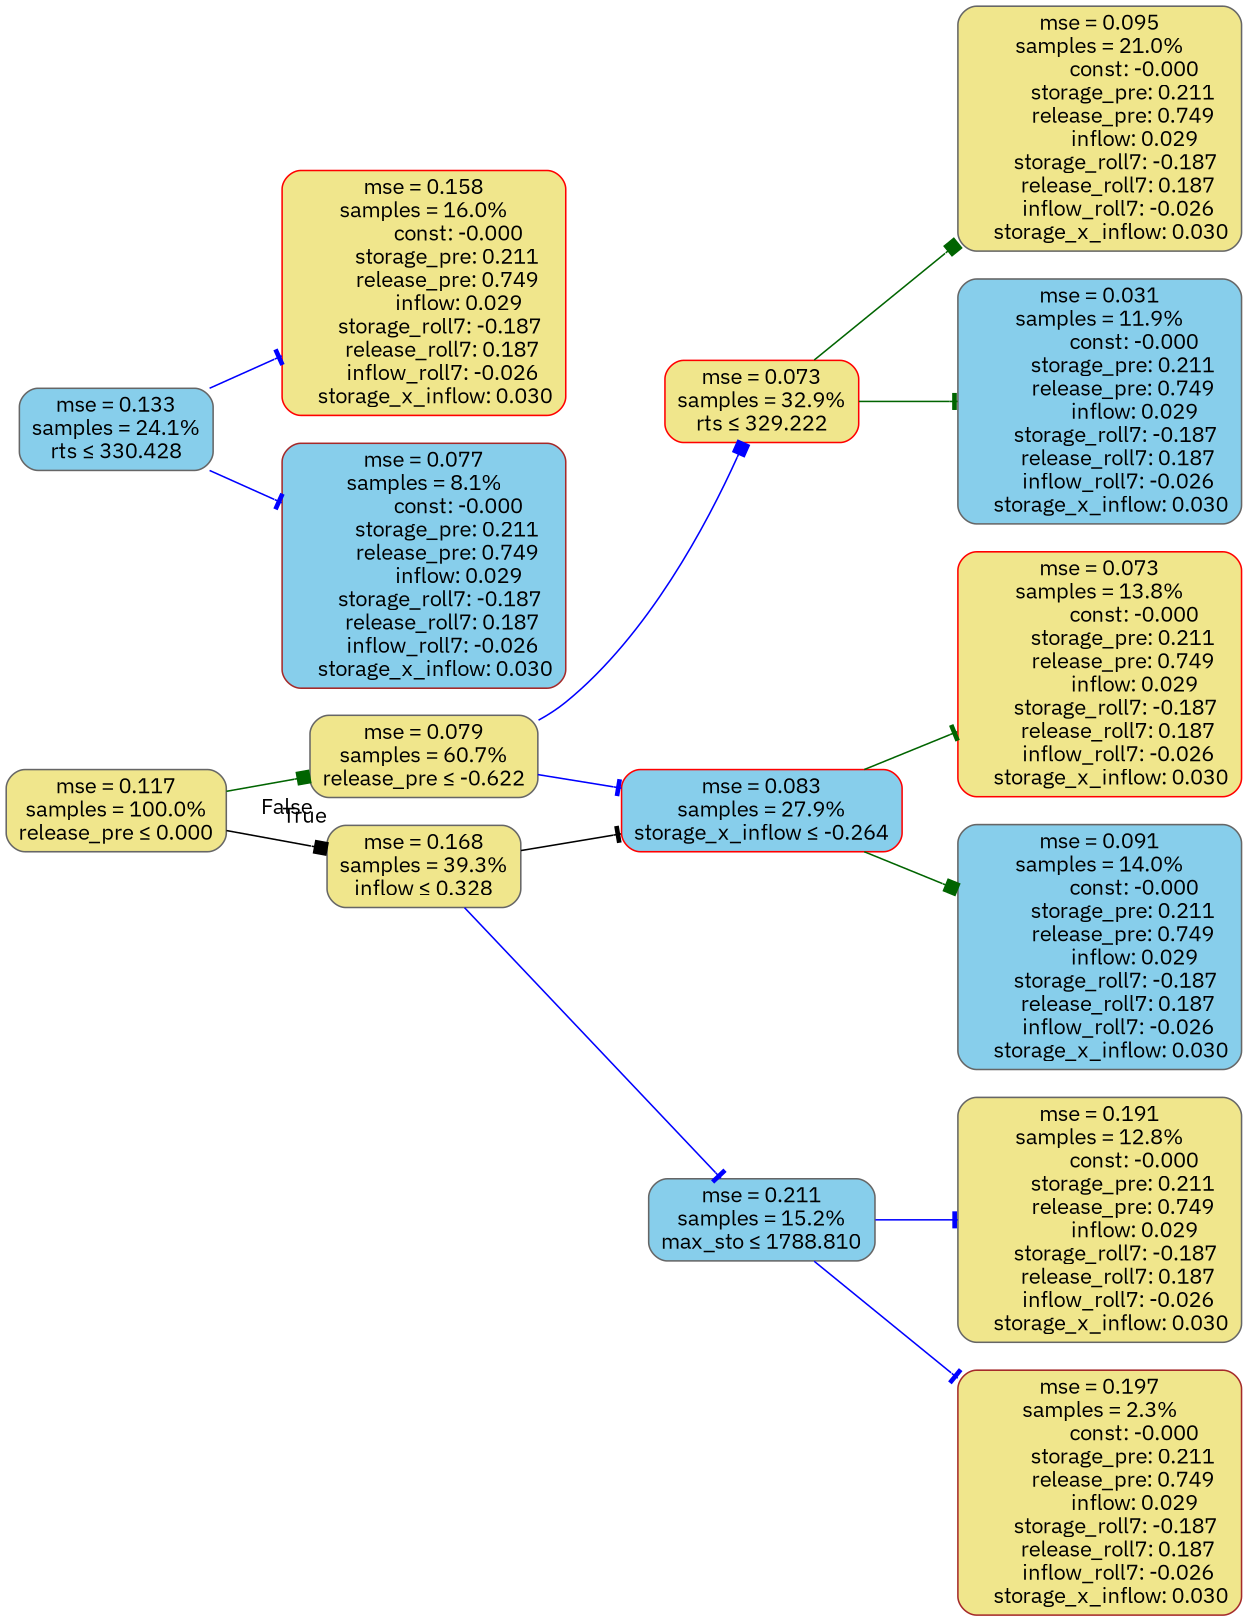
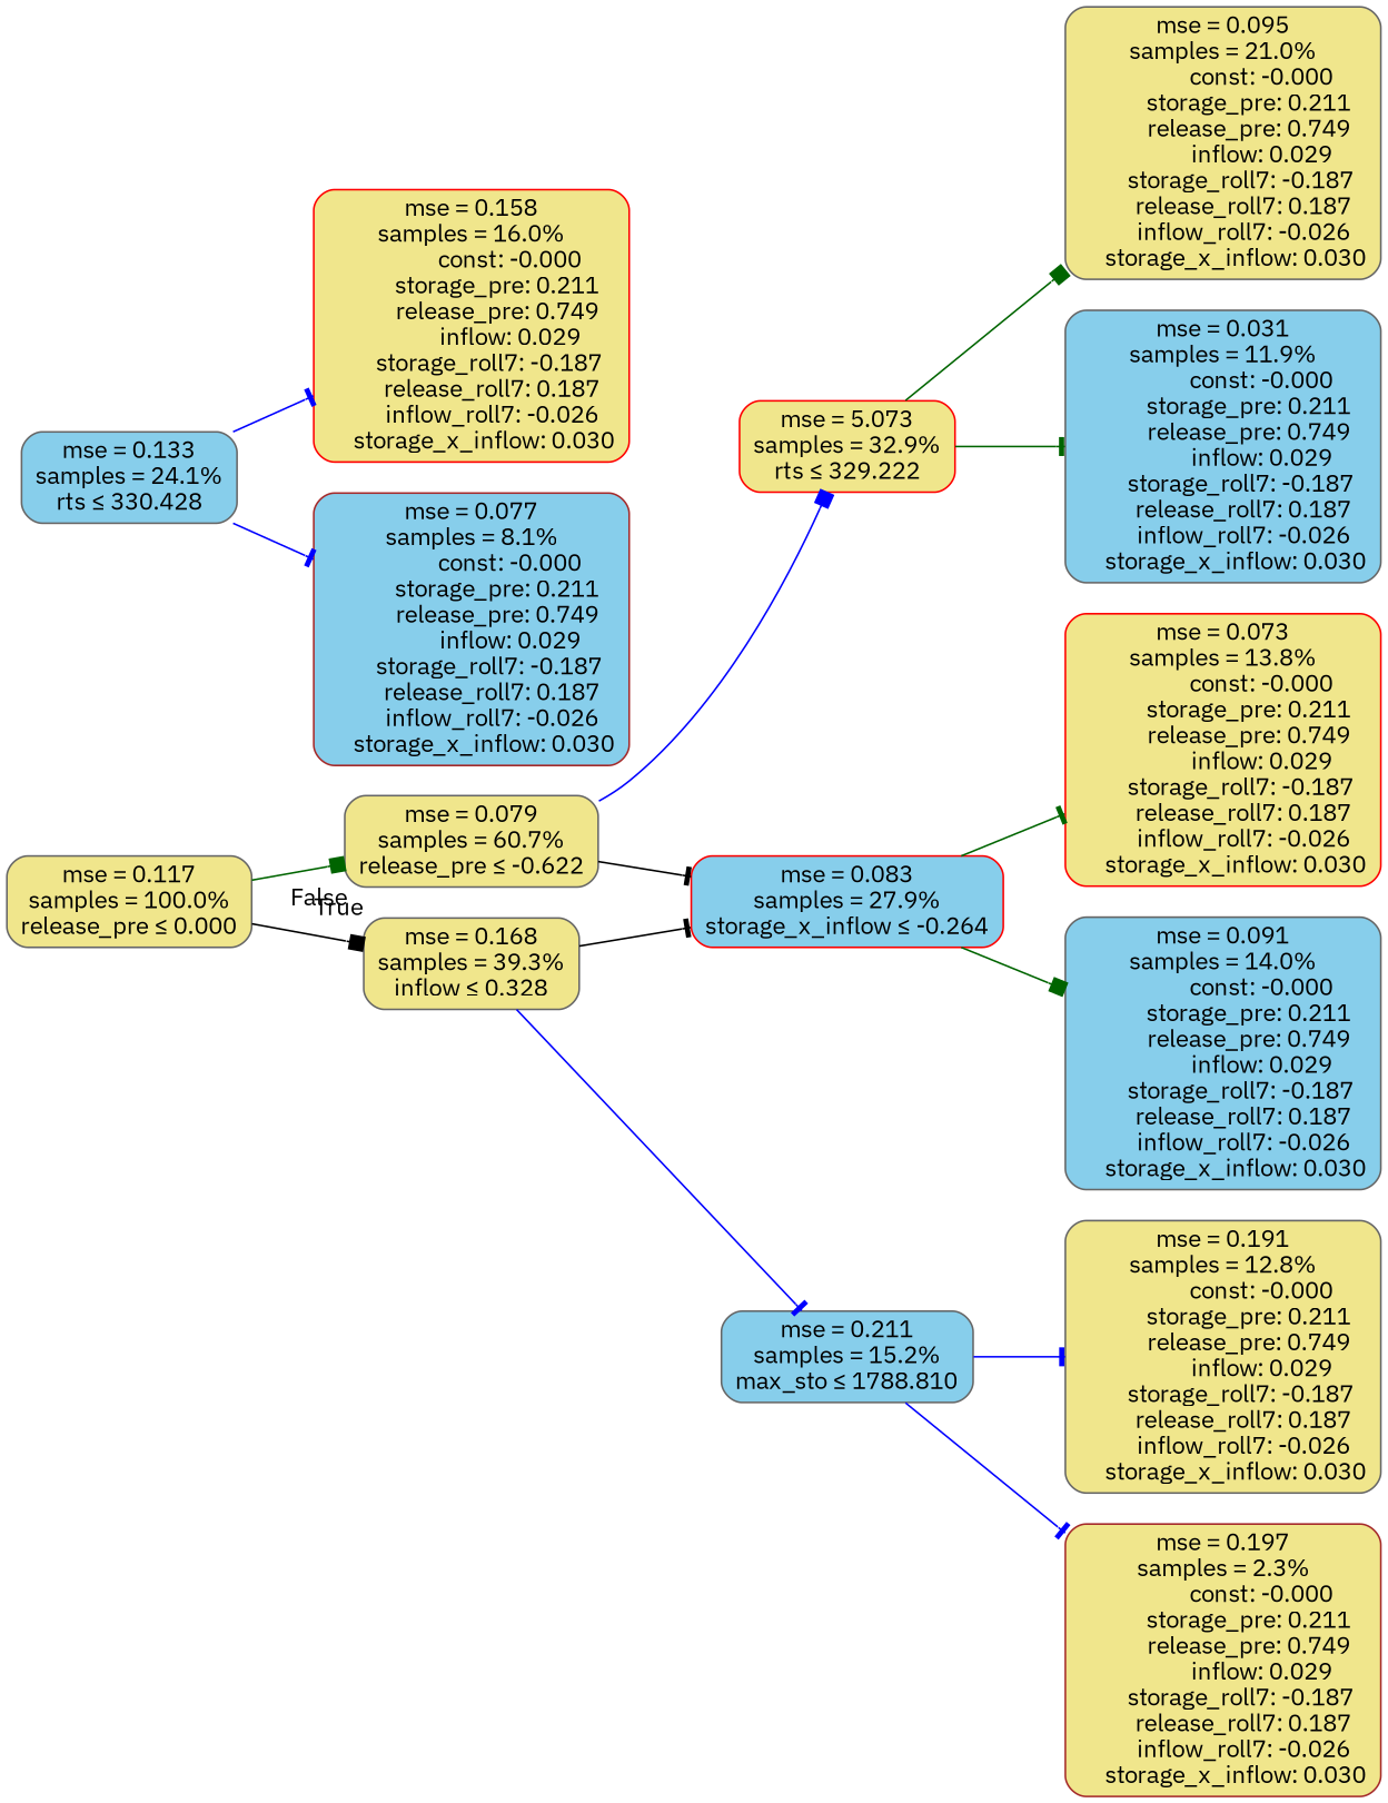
  digraph {
    fontname="IBM Plex Sans"
    rankdir=LR
    node [color=gray40 fillcolor=khaki fontname="IBM Plex Sans" shape=rectangle style="filled, rounded"]
    edge [arrowhead=tee color=blue fontname="IBM Plex Sans"]
    n1 [label="mse = 0.117\nsamples = 100.0%\nrelease_pre &le; 0.000"]
    n2 [label="mse = 0.079\nsamples = 60.7%\nrelease_pre &le; -0.622"]
    n3 [label="mse = 0.168\nsamples = 39.3%\ninflow &le; 0.328"]
    n4 [color=red fillcolor=skyblue label="mse = 0.083\nsamples = 27.9%\nstorage_x_inflow &le; -0.264"]
-   n5 [color=red label="mse = 0.073\nsamples = 32.9%\nrts &le; 329.222"]
+   n5 [color=red label="mse = 5.073\nsamples = 32.9%\nrts &le; 329.222"]
    n6 [fillcolor=skyblue label="mse = 0.211\nsamples = 15.2%\nmax_sto &le; 1788.810"]
    n7 [color=red label="mse = 0.073\nsamples = 13.8%\n               const: -0.000\n          storage_pre: 0.211\n          release_pre: 0.749\n               inflow: 0.029\n       storage_roll7: -0.187\n        release_roll7: 0.187\n        inflow_roll7: -0.026\n     storage_x_inflow: 0.030"]
    n8 [fillcolor=skyblue label="mse = 0.091\nsamples = 14.0%\n               const: -0.000\n          storage_pre: 0.211\n          release_pre: 0.749\n               inflow: 0.029\n       storage_roll7: -0.187\n        release_roll7: 0.187\n        inflow_roll7: -0.026\n     storage_x_inflow: 0.030"]
    n9 [label="mse = 0.095\nsamples = 21.0%\n               const: -0.000\n          storage_pre: 0.211\n          release_pre: 0.749\n               inflow: 0.029\n       storage_roll7: -0.187\n        release_roll7: 0.187\n        inflow_roll7: -0.026\n     storage_x_inflow: 0.030"]
    n10 [fillcolor=skyblue label="mse = 0.031\nsamples = 11.9%\n               const: -0.000\n          storage_pre: 0.211\n          release_pre: 0.749\n               inflow: 0.029\n       storage_roll7: -0.187\n        release_roll7: 0.187\n        inflow_roll7: -0.026\n     storage_x_inflow: 0.030"]
    n11 [fillcolor=skyblue label="mse = 0.133\nsamples = 24.1%\nrts &le; 330.428"]
    n12 [color=red label="mse = 0.158\nsamples = 16.0%\n               const: -0.000\n          storage_pre: 0.211\n          release_pre: 0.749\n               inflow: 0.029\n       storage_roll7: -0.187\n        release_roll7: 0.187\n        inflow_roll7: -0.026\n     storage_x_inflow: 0.030"]
    n13 [color=brown fillcolor=skyblue label="mse = 0.077\nsamples = 8.1%\n               const: -0.000\n          storage_pre: 0.211\n          release_pre: 0.749\n               inflow: 0.029\n       storage_roll7: -0.187\n        release_roll7: 0.187\n        inflow_roll7: -0.026\n     storage_x_inflow: 0.030"]
    n14 [label="mse = 0.191\nsamples = 12.8%\n               const: -0.000\n          storage_pre: 0.211\n          release_pre: 0.749\n               inflow: 0.029\n       storage_roll7: -0.187\n        release_roll7: 0.187\n        inflow_roll7: -0.026\n     storage_x_inflow: 0.030"]
    n15 [color=brown label="mse = 0.197\nsamples = 2.3%\n               const: -0.000\n          storage_pre: 0.211\n          release_pre: 0.749\n               inflow: 0.029\n       storage_roll7: -0.187\n        release_roll7: 0.187\n        inflow_roll7: -0.026\n     storage_x_inflow: 0.030"]
    n1 -> n2 [arrowhead=box color=darkgreen headlabel=False labelangle=45 labeldistance=2.5]
    n1 -> n3 [arrowhead=box color=black headlabel=True labelangle=-45 labeldistance=2.5]
-   n2 -> n4
+   n2 -> n4 [color=black]
    n2 -> n5 [arrowhead=box]
    n3 -> n4 [color=black]
    n3 -> n6
    n4 -> n7 [color=darkgreen]
    n4 -> n8 [arrowhead=box color=darkgreen]
    n5 -> n9 [arrowhead=box color=darkgreen]
    n5 -> n10 [color=darkgreen]
    n6 -> n14
    n6 -> n15
    n11 -> n12
    n11 -> n13
  }
